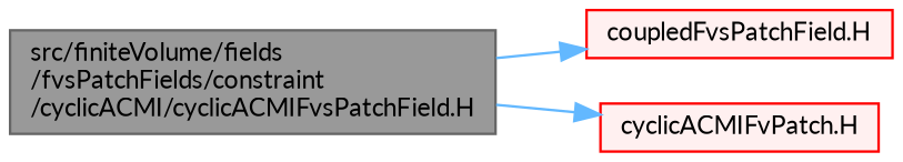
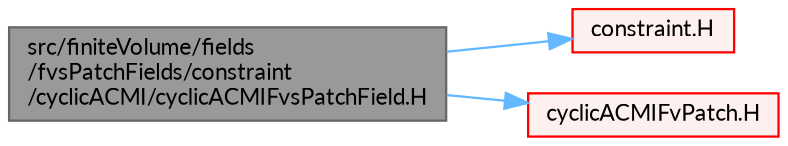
  digraph {
    rankdir=LR
    fontname=Lato
    node [color=red fillcolor="#FFF0F0" fontname=Lato fontsize=10 shape=box style=filled]
    edge [color=steelblue1 fontname=Lato fontsize=10 labelfontname=Helvetica labelfontsize=10 style=solid]
    n1 [color=gray40 fillcolor=grey60 fontcolor=black height=0.2 label="src/finiteVolume/fields\l/fvsPatchFields/constraint\l/cyclicACMI/cyclicACMIFvsPatchField.H" width=0.4]
-   n2 [height=0.2 label="coupledFvsPatchField.H" width=0.4]
+   n2 [height=0.2 label="constraint.H" width=0.4]
    n3 [height=0.2 label="cyclicACMIFvPatch.H" width=0.4]
    n1 -> n2
    n1 -> n3
  }
